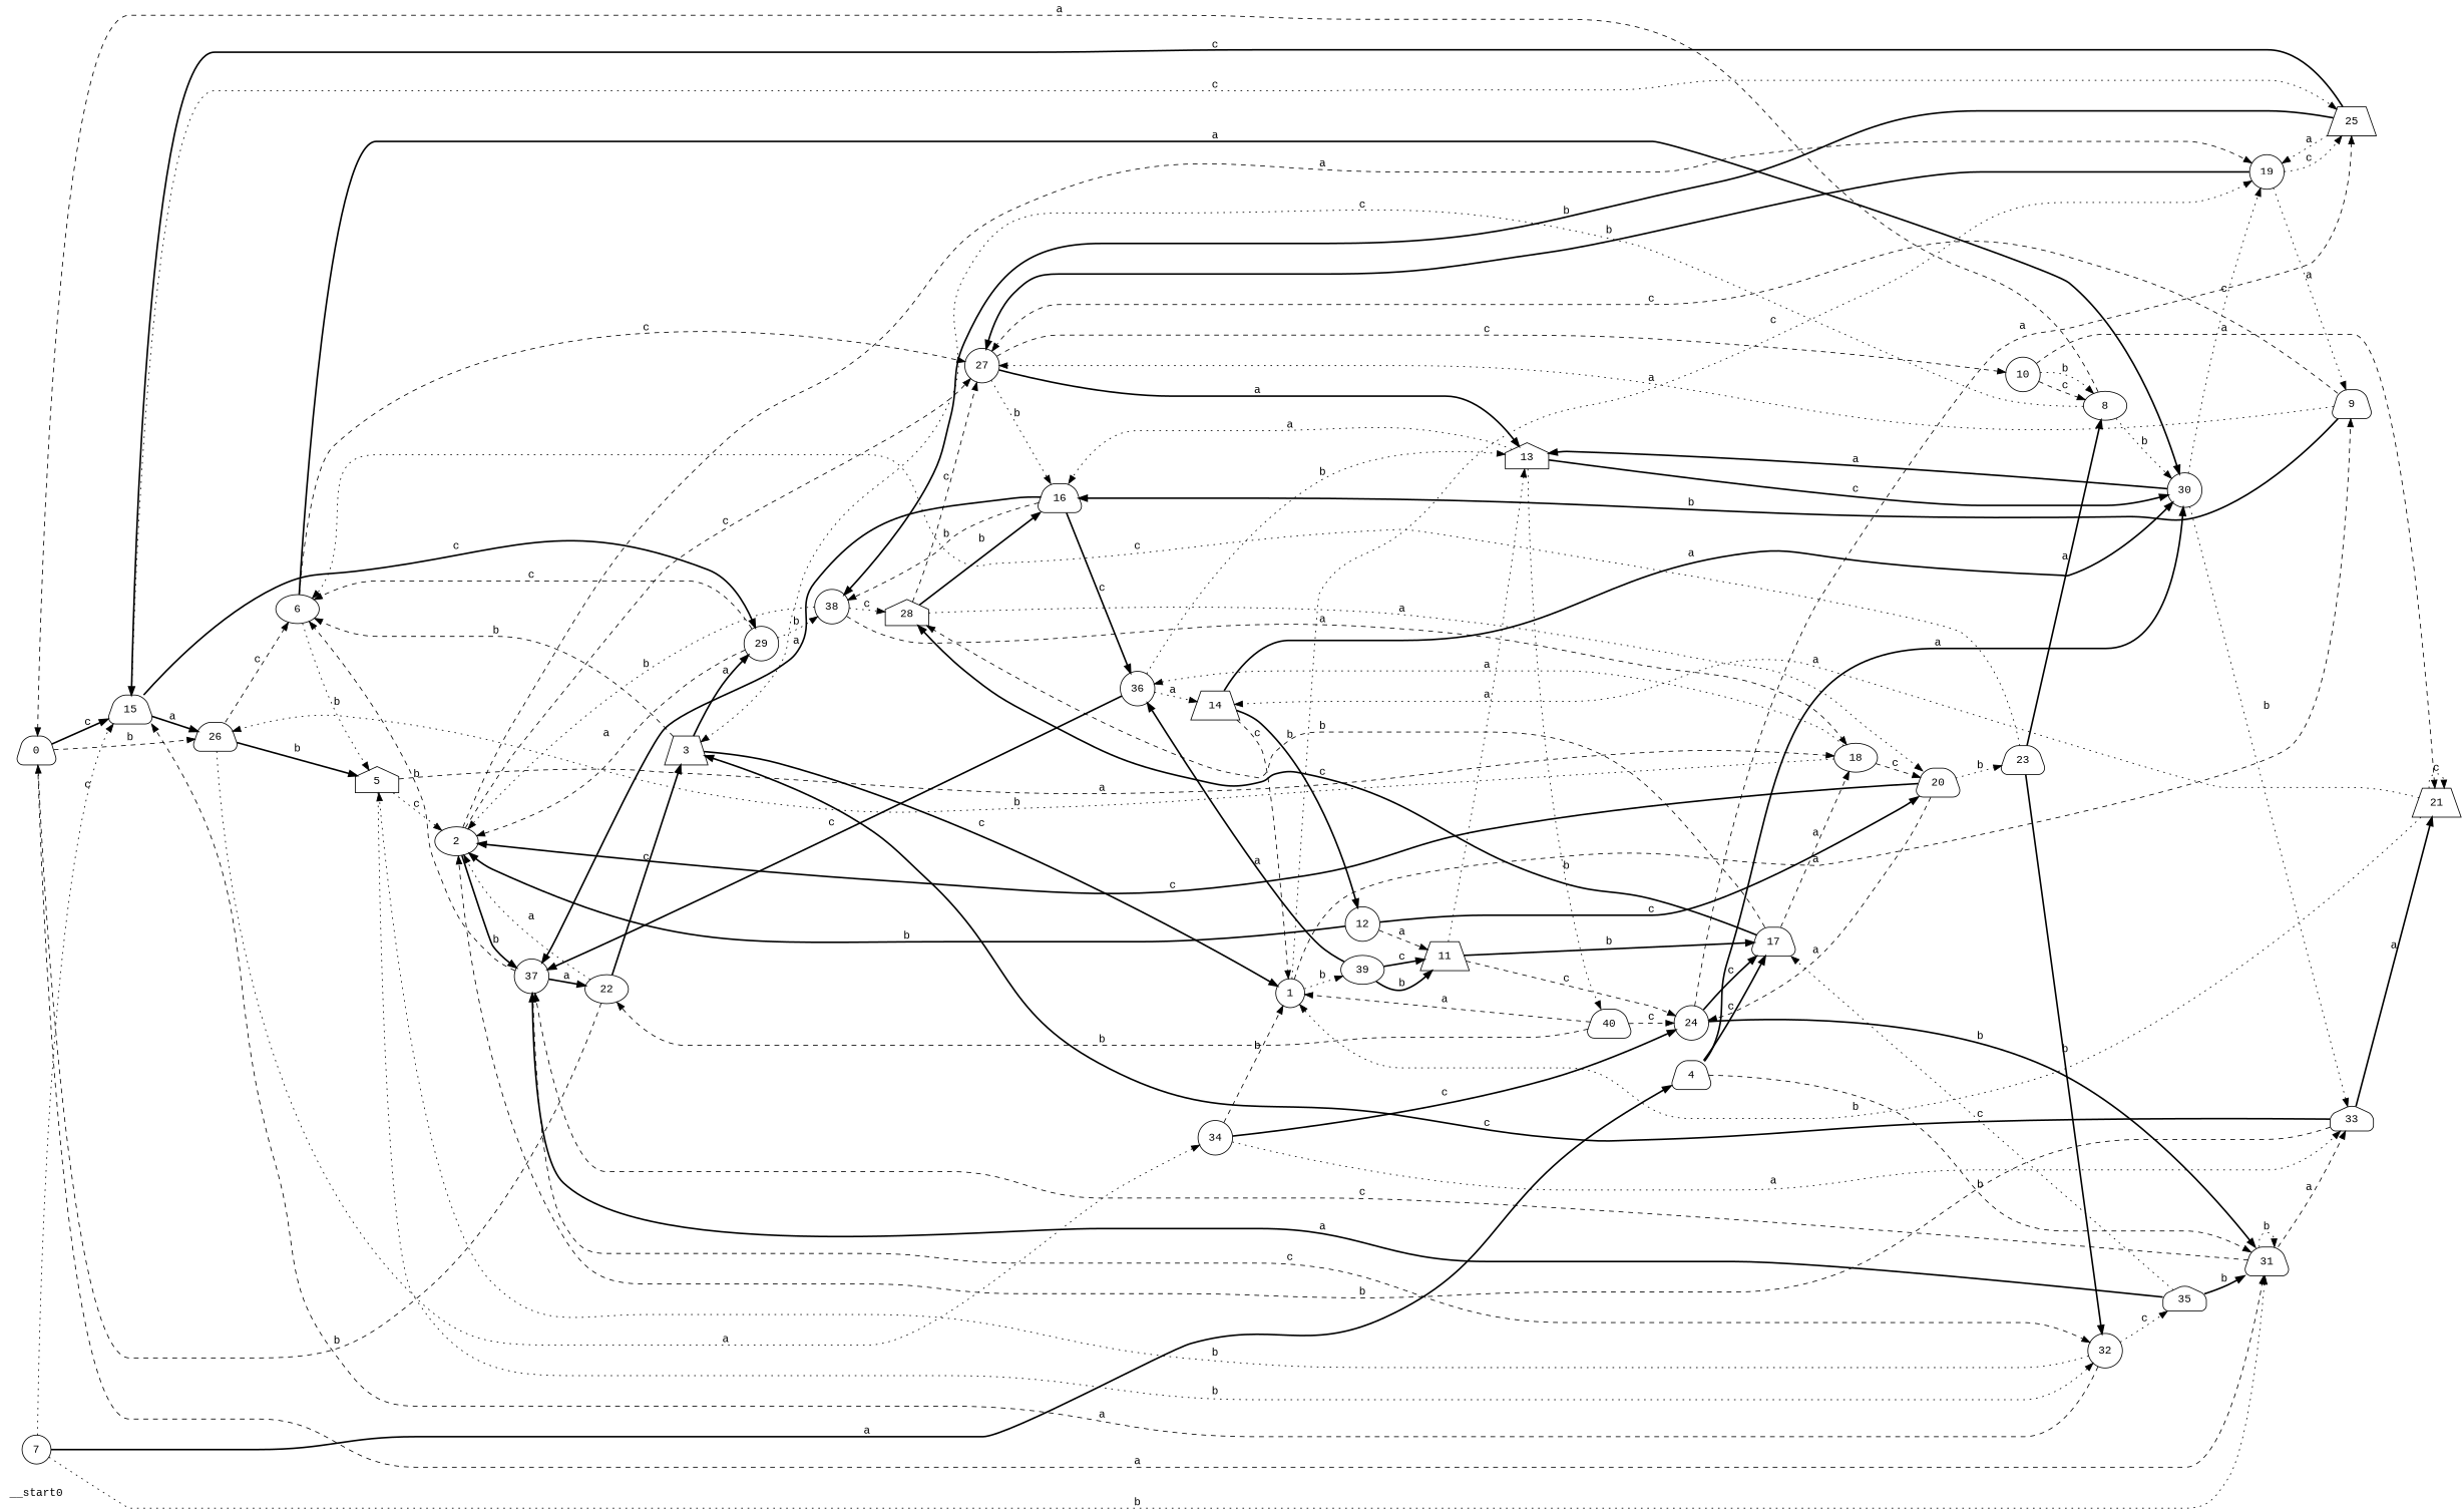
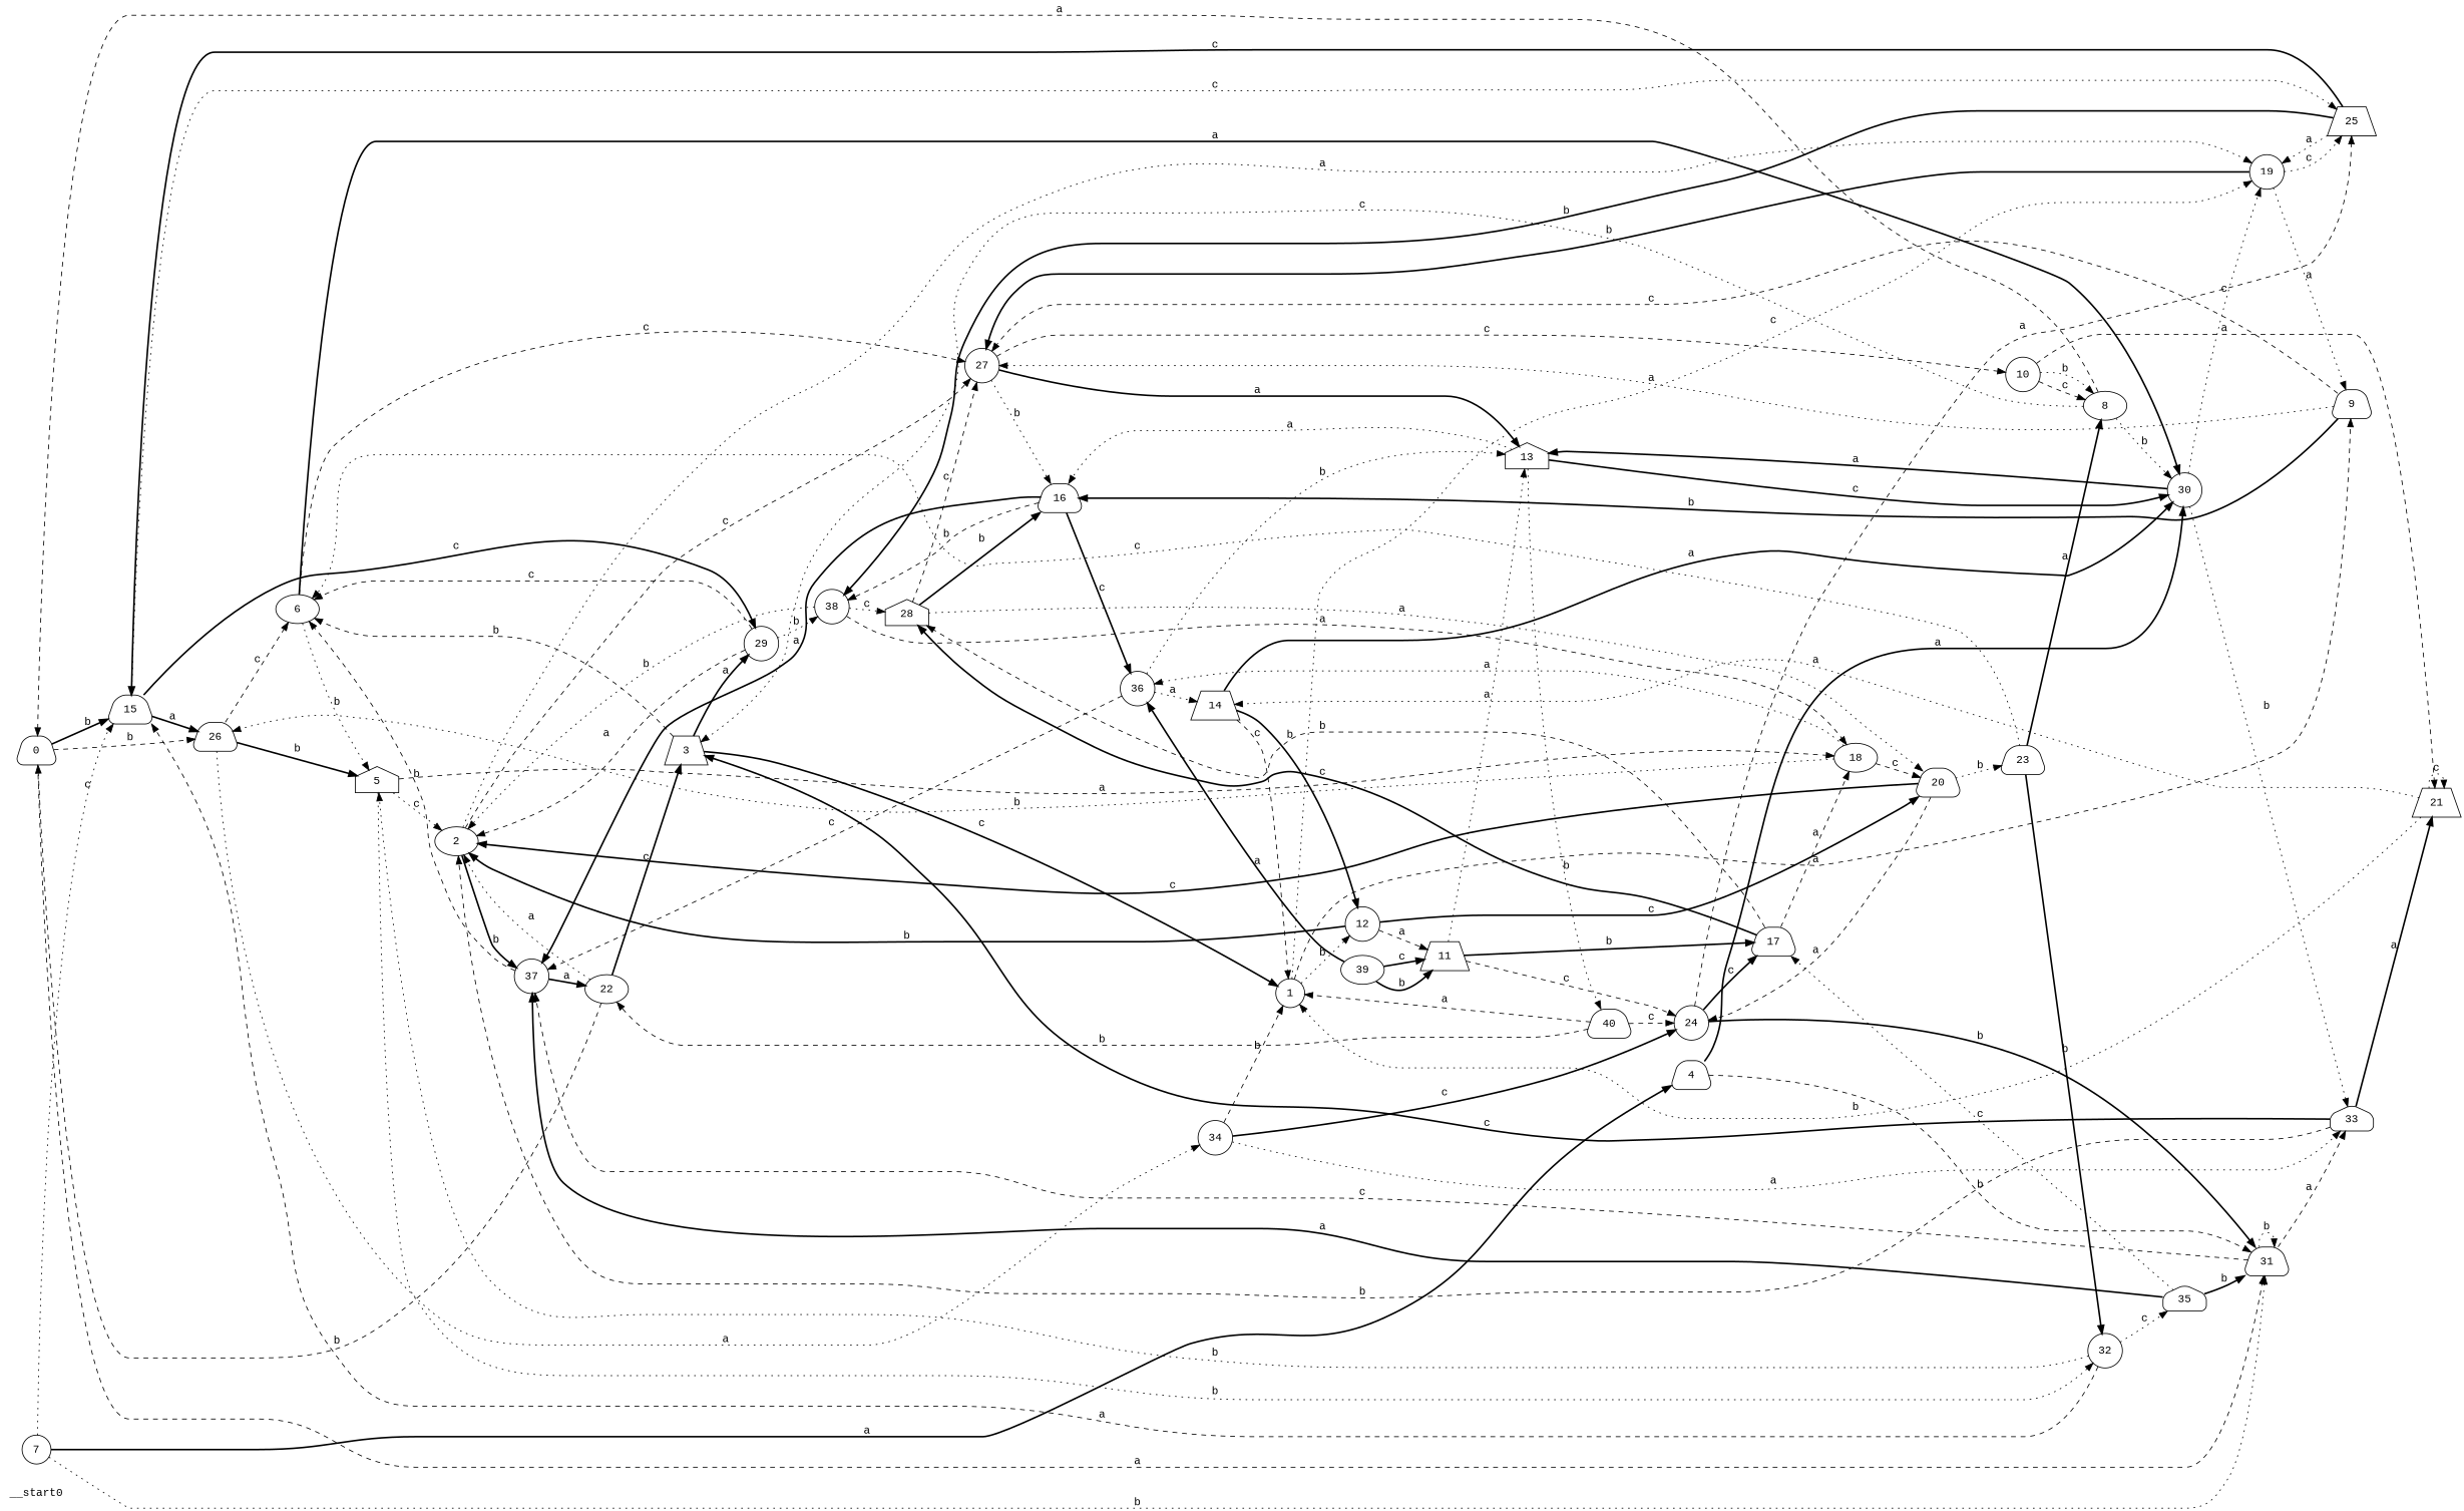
  digraph {
    fontname="Liberation Mono"
    rankdir=LR
    node [fontname="Liberation Mono" shape=trapezium color=black fillcolor=white style="rounded,filled"]
    edge [fontname="Liberation Mono" style=bold]
    __start0 [shape=none color="" fillcolor="" style=""]
    n2 [label=0]
    n3 [label=15]
    n4 [label=26]
    n5 [label=31]
    n6 [label=29 shape=circle style=filled]
    n7 [label=25 style=filled]
    n8 [label=6 shape=ellipse]
    n9 [label=5 shape=house style=filled]
    n10 [label=34 shape=circle style=filled]
    n11 [label=37 shape=circle]
    n12 [label=33 shape=house]
    n13 [label=1 shape=circle]
    n14 [label=9]
    n15 [label=19 shape=circle]
    n16 [label=39 shape=ellipse style=filled]
    n17 [label=27 shape=circle]
    n18 [label=16]
    n19 [label=11 style=filled]
    n20 [label=36 shape=circle]
    n21 [label=2 shape=ellipse]
    n22 [label=10 shape=circle]
    n23 [label=13 shape=house style=filled]
    n24 [label=32 shape=circle style=filled]
    n25 [label=22 shape=ellipse style=filled]
    n26 [label=3 style=filled]
    n27 [label=30 shape=circle]
    n28 [label=38 shape=circle]
    n29 [label=4]
    n30 [label=17]
    n31 [label=18 shape=ellipse]
    n32 [label=28 shape=house style=filled]
    n33 [label=20]
    n34 [label=35 shape=house]
    n35 [label=7 shape=circle]
    n36 [label=8 shape=ellipse style=filled]
    n37 [label=21 style=filled]
    n38 [label=14 style=filled]
    n39 [label=24 shape=circle]
    n40 [label=40]
    n41 [label=12 shape=circle]
    n42 [label=23]
-   n2 -> n3 [label=c]
+   n2 -> n3 [label=b]
    n2 -> n4 [label=b style=dashed]
    n2 -> n5 [label=a style=dashed]
    n3 -> n4 [label=a]
    n3 -> n6 [label=c]
    n3 -> n7 [label=c style=dotted]
    n4 -> n8 [label=c style=dashed]
    n4 -> n9 [label=b]
    n4 -> n10 [label=a style=dotted]
    n5 -> n5 [label=b style=dotted]
    n5 -> n11 [label=c style=dashed]
    n5 -> n12 [label=a style=dashed]
    n6 -> n8 [label=c style=dashed]
    n6 -> n21 [label=a style=dashed]
    n6 -> n28 [label=b style=dotted]
    n7 -> n3 [label=c]
    n7 -> n15 [label=a style=dotted]
    n7 -> n28 [label=b]
    n8 -> n9 [label=b style=dotted]
    n8 -> n17 [label=c style=dashed]
    n8 -> n27 [label=a]
    n9 -> n21 [label=c style=dotted]
    n9 -> n24 [label=b style=dotted]
    n9 -> n31 [label=a style=dashed]
    n10 -> n12 [label=a style=dotted]
    n10 -> n13 [label=b style=dashed]
    n10 -> n39 [label=c]
    n11 -> n8 [label=b style=dashed]
-   n11 -> n24 [label=c style=dashed]
    n11 -> n25 [label=a]
    n12 -> n21 [label=b style=dashed]
    n12 -> n26 [label=c]
    n12 -> n37 [label=a]
    n13 -> n14 [label=a style=dashed]
    n13 -> n15 [label=c style=dotted]
-   n13 -> n16 [label=b style=dotted]
+   n13 -> n41 [label=b style=dotted]
    n14 -> n17 [label=a style=dotted]
    n14 -> n17 [label=c style=dashed]
    n14 -> n18 [label=b]
    n15 -> n7 [label=c style=dotted]
    n15 -> n14 [label=a style=dotted]
    n15 -> n17 [label=b]
    n16 -> n19 [label=b]
    n16 -> n19 [label=c]
    n16 -> n20 [label=a]
    n17 -> n18 [label=b style=dotted]
    n17 -> n22 [label=c style=dashed]
    n17 -> n23 [label=a]
    n18 -> n11 [label=a]
    n18 -> n20 [label=c]
    n18 -> n28 [label=b style=dashed]
    n19 -> n23 [label=a style=dotted]
    n19 -> n30 [label=b]
    n19 -> n39 [label=c style=dashed]
-   n20 -> n11 [label=c]
+   n20 -> n11 [label=c style=dashed]
    n20 -> n23 [label=b style=dotted]
    n20 -> n38 [label=a style=dotted]
    n21 -> n11 [label=b]
-   n21 -> n15 [label=a style=dashed]
+   n21 -> n15 [label=a style=dotted]
    n21 -> n17 [label=c style=dashed]
    n22 -> n36 [label=b style=dotted]
    n22 -> n36 [label=c style=dashed]
    n22 -> n37 [label=a style=dashed]
    n23 -> n18 [label=a style=dotted]
    n23 -> n27 [label=c]
    n23 -> n40 [label=b style=dotted]
    n24 -> n3 [label=a style=dashed]
    n24 -> n9 [label=b style=dotted]
    n24 -> n34 [label=c style=dotted]
    n25 -> n2 [label=b style=dashed]
    n25 -> n21 [label=a style=dotted]
    n25 -> n26 [label=c]
    n26 -> n6 [label=a]
    n26 -> n8 [label=b style=dashed]
    n26 -> n13 [label=c]
    n27 -> n12 [label=b style=dotted]
    n27 -> n15 [label=c style=dotted]
    n27 -> n23 [label=a]
    n28 -> n21 [label=b style=dotted]
    n28 -> n31 [label=a style=dashed]
    n28 -> n32 [label=c style=dotted]
    n29 -> n5 [label=b style=dashed]
    n29 -> n27 [label=a]
-   n29 -> n30 [label=c]
    n30 -> n31 [label=a style=dashed]
    n30 -> n32 [label=b style=dashed]
    n30 -> n32 [label=c]
    n31 -> n4 [label=b style=dotted]
    n31 -> n20 [label=a style=dotted]
    n31 -> n33 [label=c style=dashed]
    n32 -> n17 [label=c style=dashed]
    n32 -> n18 [label=b]
    n32 -> n33 [label=a style=dotted]
    n33 -> n21 [label=c]
    n33 -> n39 [label=a style=dashed]
    n33 -> n42 [label=b style=dotted]
    n34 -> n5 [label=b]
    n34 -> n11 [label=a]
    n34 -> n30 [label=c style=dotted]
    n35 -> n3 [label=c style=dotted]
    n35 -> n5 [label=b style=dotted]
    n35 -> n29 [label=a]
    n36 -> n2 [label=a style=dashed]
    n36 -> n26 [label=c style=dotted]
    n36 -> n27 [label=b style=dotted]
    n37 -> n13 [label=b style=dotted]
    n37 -> n37 [label=c style=dotted]
    n37 -> n38 [label=a style=dotted]
    n38 -> n13 [label=c style=dashed]
    n38 -> n27 [label=a]
    n38 -> n41 [label=b]
    n39 -> n5 [label=b]
    n39 -> n7 [label=a style=dashed]
    n39 -> n30 [label=c]
    n40 -> n13 [label=a style=dashed]
    n40 -> n25 [label=b style=dashed]
    n40 -> n39 [label=c style=dashed]
    n41 -> n19 [label=a style=dashed]
    n41 -> n21 [label=b]
    n41 -> n33 [label=c]
    n42 -> n8 [label=c style=dotted]
    n42 -> n24 [label=b]
    n42 -> n36 [label=a]
  }
